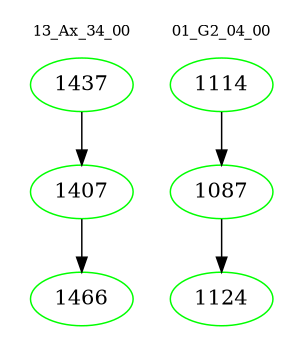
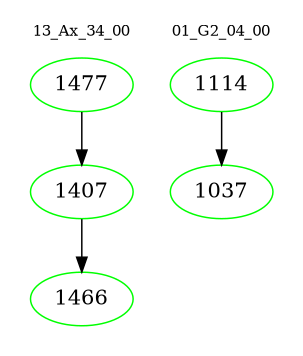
  digraph {
    node [color=green]
    edge [color=black]
-   n1 [label=1437]
+   n1 [label=1477]
    n2 [label=1407]
    n3 [label=1466]
    n4 [label=1114]
-   n5 [label=1087]
-   n6 [label=1124]
+   n5 [label=1037]
    subgraph cluster_1 {
      color=white
      fontsize=10
      label="13_Ax_34_00"
      n1
      n2
      n3
    }
    subgraph cluster_2 {
      color=white
      fontsize=10
      label="01_G2_04_00"
      n4
      n5
-     n6
    }
    n1 -> n2
    n2 -> n3
    n4 -> n5
-   n5 -> n6
  }
